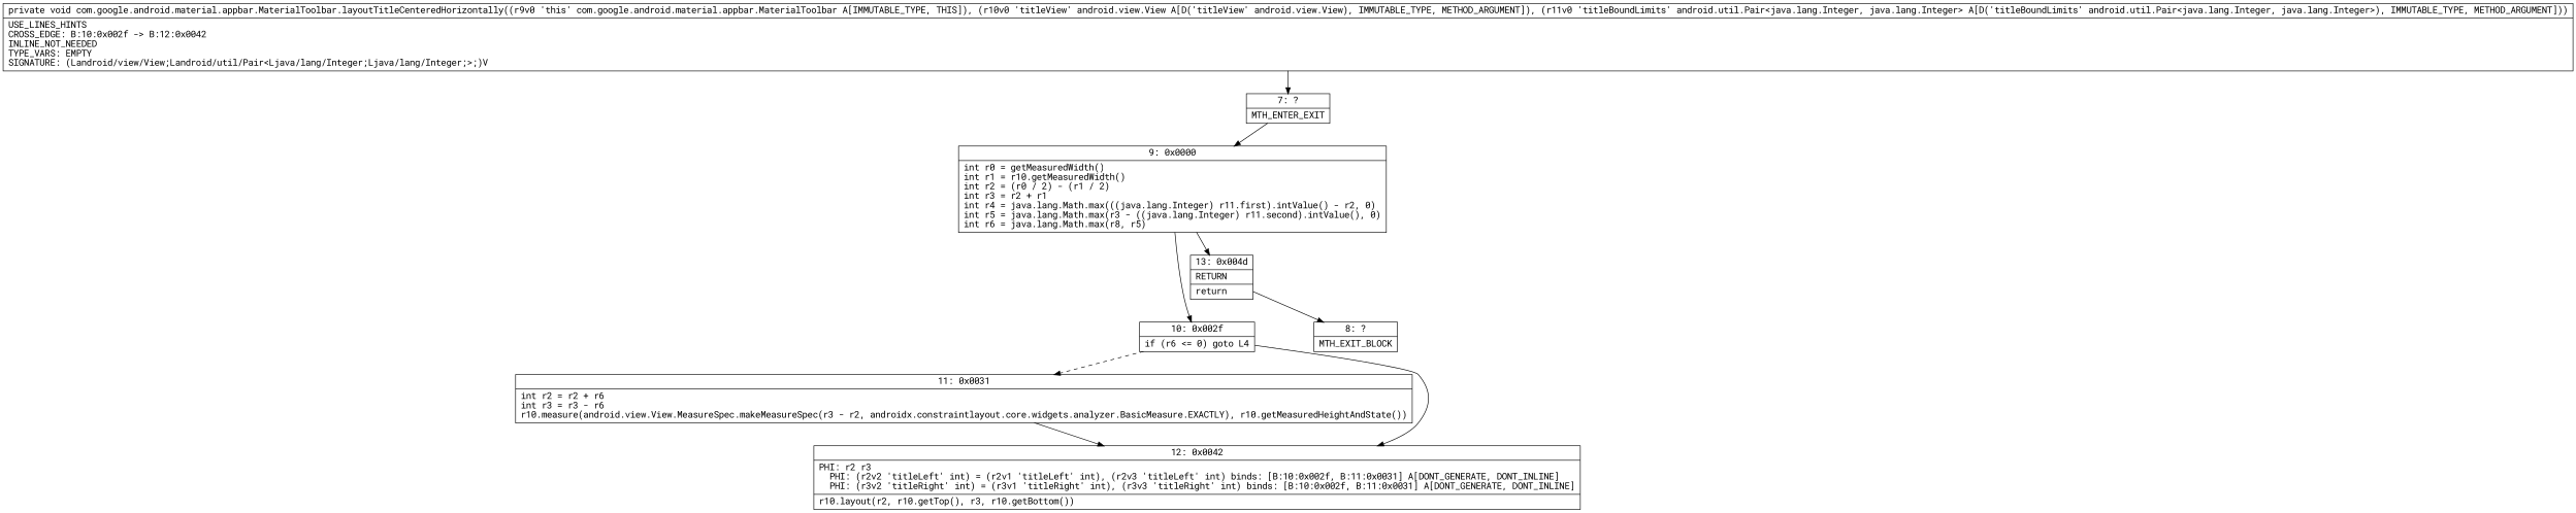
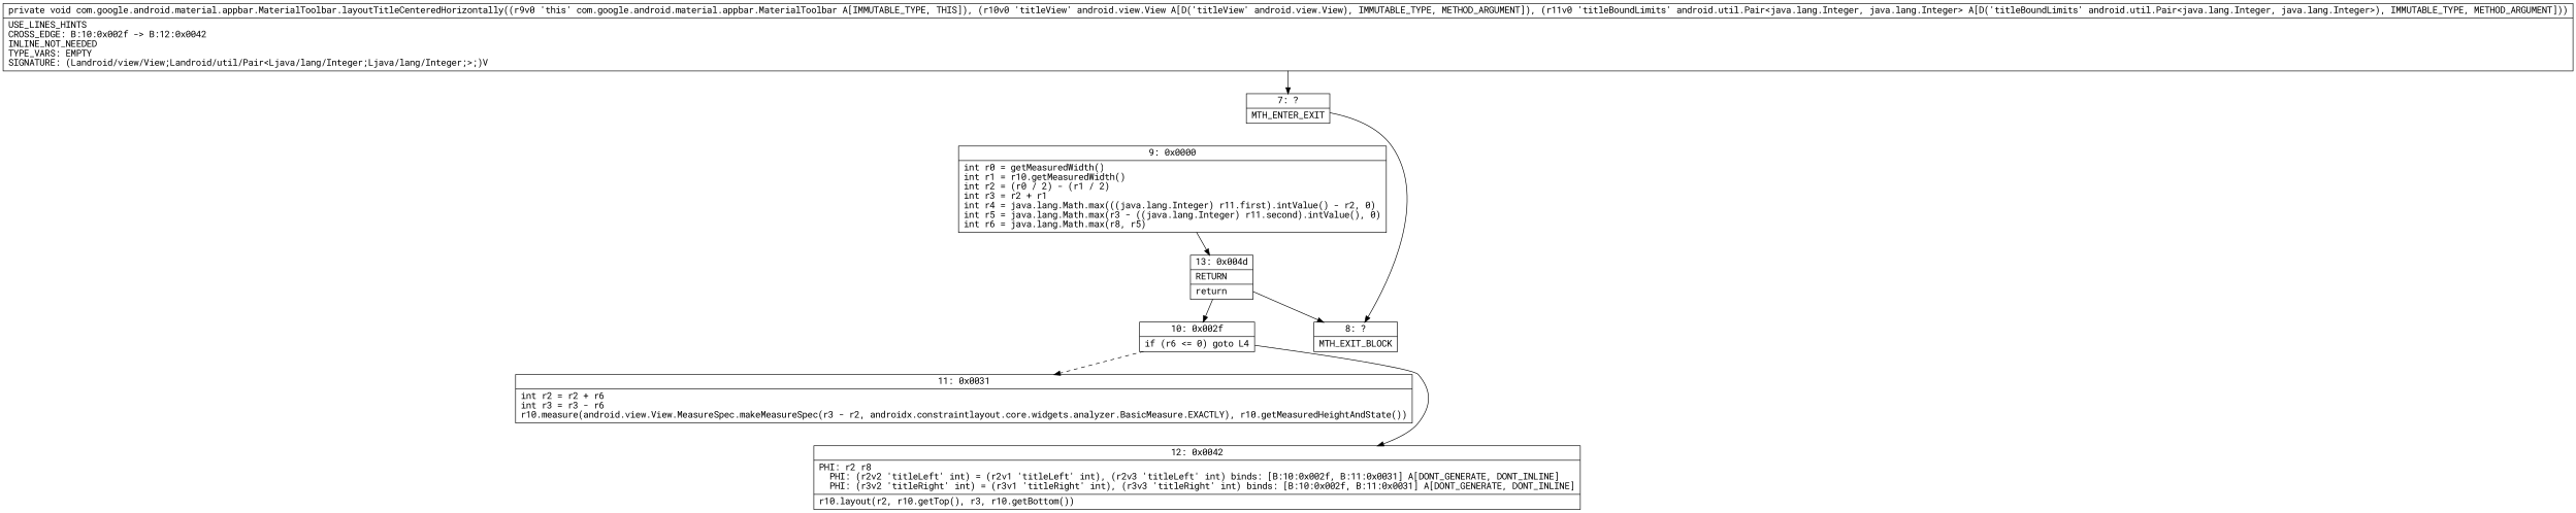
  digraph {
    fontname="Roboto Mono"
    node [fontname="Roboto Mono" shape=record]
    edge [fontname="Roboto Mono"]
    n1 [label="{7\:\ ?|MTH_ENTER_EXIT\l}"]
    n2 [label="{9\:\ 0x0000|int r0 = getMeasuredWidth()\lint r1 = r10.getMeasuredWidth()\lint r2 = (r0 \/ 2) \- (r1 \/ 2)\lint r3 = r2 + r1\lint r4 = java.lang.Math.max(((java.lang.Integer) r11.first).intValue() \- r2, 0)\lint r5 = java.lang.Math.max(r3 \- ((java.lang.Integer) r11.second).intValue(), 0)\lint r6 = java.lang.Math.max(r8, r5)\l}"]
    n3 [label="{10\:\ 0x002f|if (r6 \<= 0) goto L4\l}"]
    n4 [label="{13\:\ 0x004d|RETURN\l|return\l}"]
    n5 [label="{11\:\ 0x0031|int r2 = r2 + r6\lint r3 = r3 \- r6\lr10.measure(android.view.View.MeasureSpec.makeMeasureSpec(r3 \- r2, androidx.constraintlayout.core.widgets.analyzer.BasicMeasure.EXACTLY), r10.getMeasuredHeightAndState())\l}"]
-   n6 [label="{12\:\ 0x0042|PHI: r2 r3 \l  PHI: (r2v2 'titleLeft' int) = (r2v1 'titleLeft' int), (r2v3 'titleLeft' int) binds: [B:10:0x002f, B:11:0x0031] A[DONT_GENERATE, DONT_INLINE]\l  PHI: (r3v2 'titleRight' int) = (r3v1 'titleRight' int), (r3v3 'titleRight' int) binds: [B:10:0x002f, B:11:0x0031] A[DONT_GENERATE, DONT_INLINE]\l|r10.layout(r2, r10.getTop(), r3, r10.getBottom())\l}"]
+   n6 [label="{12\:\ 0x0042|PHI: r2 r8 \l  PHI: (r2v2 'titleLeft' int) = (r2v1 'titleLeft' int), (r2v3 'titleLeft' int) binds: [B:10:0x002f, B:11:0x0031] A[DONT_GENERATE, DONT_INLINE]\l  PHI: (r3v2 'titleRight' int) = (r3v1 'titleRight' int), (r3v3 'titleRight' int) binds: [B:10:0x002f, B:11:0x0031] A[DONT_GENERATE, DONT_INLINE]\l|r10.layout(r2, r10.getTop(), r3, r10.getBottom())\l}"]
    n7 [label="{8\:\ ?|MTH_EXIT_BLOCK\l}"]
    n8 [label="{private void com.google.android.material.appbar.MaterialToolbar.layoutTitleCenteredHorizontally((r9v0 'this' com.google.android.material.appbar.MaterialToolbar A[IMMUTABLE_TYPE, THIS]), (r10v0 'titleView' android.view.View A[D('titleView' android.view.View), IMMUTABLE_TYPE, METHOD_ARGUMENT]), (r11v0 'titleBoundLimits' android.util.Pair\<java.lang.Integer, java.lang.Integer\> A[D('titleBoundLimits' android.util.Pair\<java.lang.Integer, java.lang.Integer\>), IMMUTABLE_TYPE, METHOD_ARGUMENT]))  | USE_LINES_HINTS\lCROSS_EDGE: B:10:0x002f \-\> B:12:0x0042\lINLINE_NOT_NEEDED\lTYPE_VARS: EMPTY\lSIGNATURE: (Landroid\/view\/View;Landroid\/util\/Pair\<Ljava\/lang\/Integer;Ljava\/lang\/Integer;\>;)V\l}"]
-   n1 -> n2
-   n2 -> n3
+   n1 -> n7
+   n4 -> n3
    n2 -> n4
    n3 -> n5 [style=dashed]
    n3 -> n6
    n4 -> n7
-   n5 -> n6
    n8 -> n1
  }
